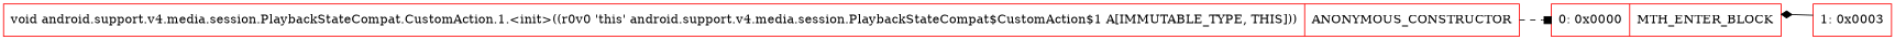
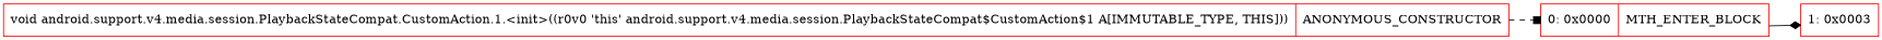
  digraph {
    rankdir=LR
    node [color=red shape=record]
    n1 [label="{0\:\ 0x0000|MTH_ENTER_BLOCK\l}"]
    n2 [label="{1\:\ 0x0003}"]
    n3 [label="{void android.support.v4.media.session.PlaybackStateCompat.CustomAction.1.\<init\>((r0v0 'this' android.support.v4.media.session.PlaybackStateCompat$CustomAction$1 A[IMMUTABLE_TYPE, THIS]))  | ANONYMOUS_CONSTRUCTOR\l}"]
    subgraph cluster_1 {
      label="R(0)"
    }
-   n2 -> n1 [style=solid arrowhead=diamond]
+   n1 -> n2 [style=solid arrowhead=diamond]
    n3 -> n1 [style=dashed arrowhead=box]
  }
